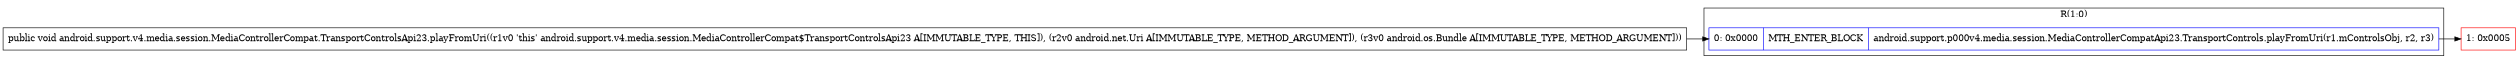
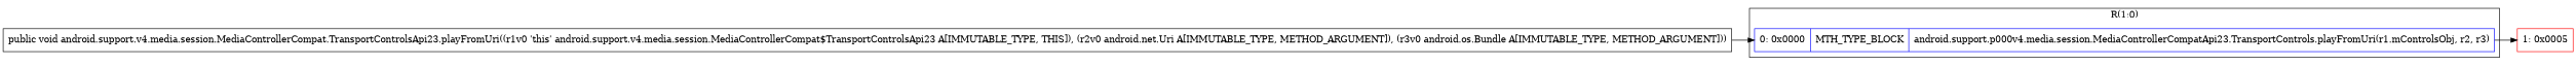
  digraph {
    rankdir=LR
    node [shape=record]
-   n1 [color=blue label="{0\:\ 0x0000|MTH_ENTER_BLOCK\l|android.support.p000v4.media.session.MediaControllerCompatApi23.TransportControls.playFromUri(r1.mControlsObj, r2, r3)\l}"]
+   n1 [color=blue label="{0\:\ 0x0000|MTH_TYPE_BLOCK\l|android.support.p000v4.media.session.MediaControllerCompatApi23.TransportControls.playFromUri(r1.mControlsObj, r2, r3)\l}"]
    n2 [color=red label="{1\:\ 0x0005}"]
    n3 [label="{public void android.support.v4.media.session.MediaControllerCompat.TransportControlsApi23.playFromUri((r1v0 'this' android.support.v4.media.session.MediaControllerCompat$TransportControlsApi23 A[IMMUTABLE_TYPE, THIS]), (r2v0 android.net.Uri A[IMMUTABLE_TYPE, METHOD_ARGUMENT]), (r3v0 android.os.Bundle A[IMMUTABLE_TYPE, METHOD_ARGUMENT])) }"]
    subgraph cluster_1 {
      label="R(1:0)"
      n1
    }
    n1 -> n2
    n3 -> n1
  }
